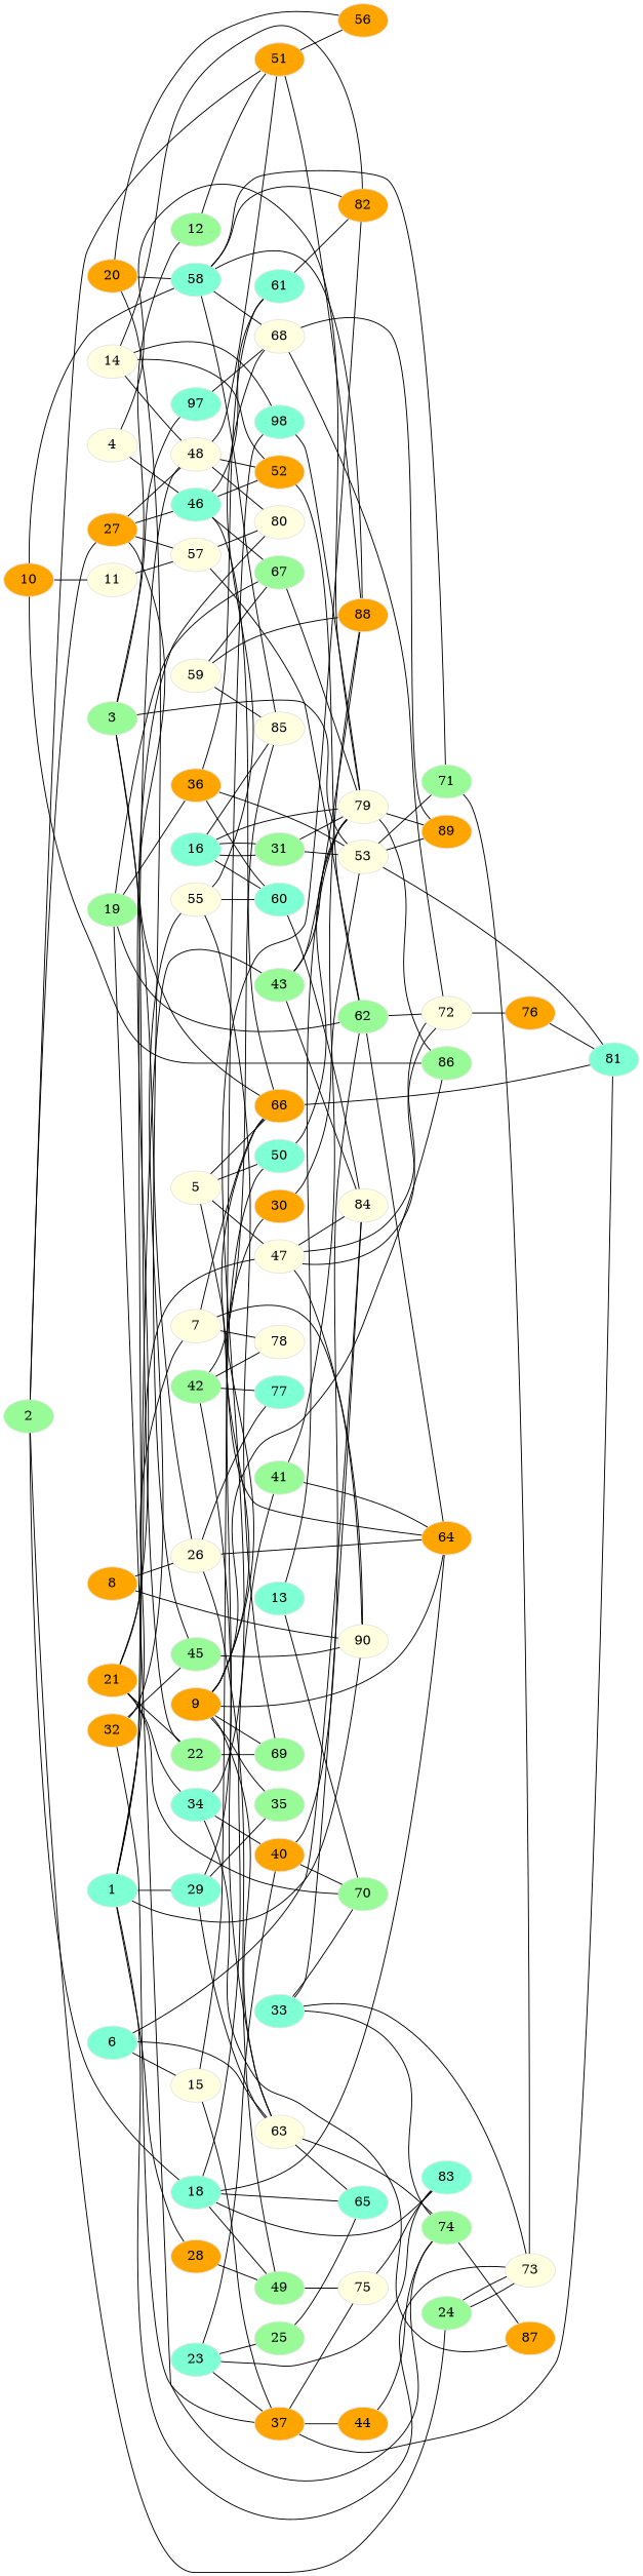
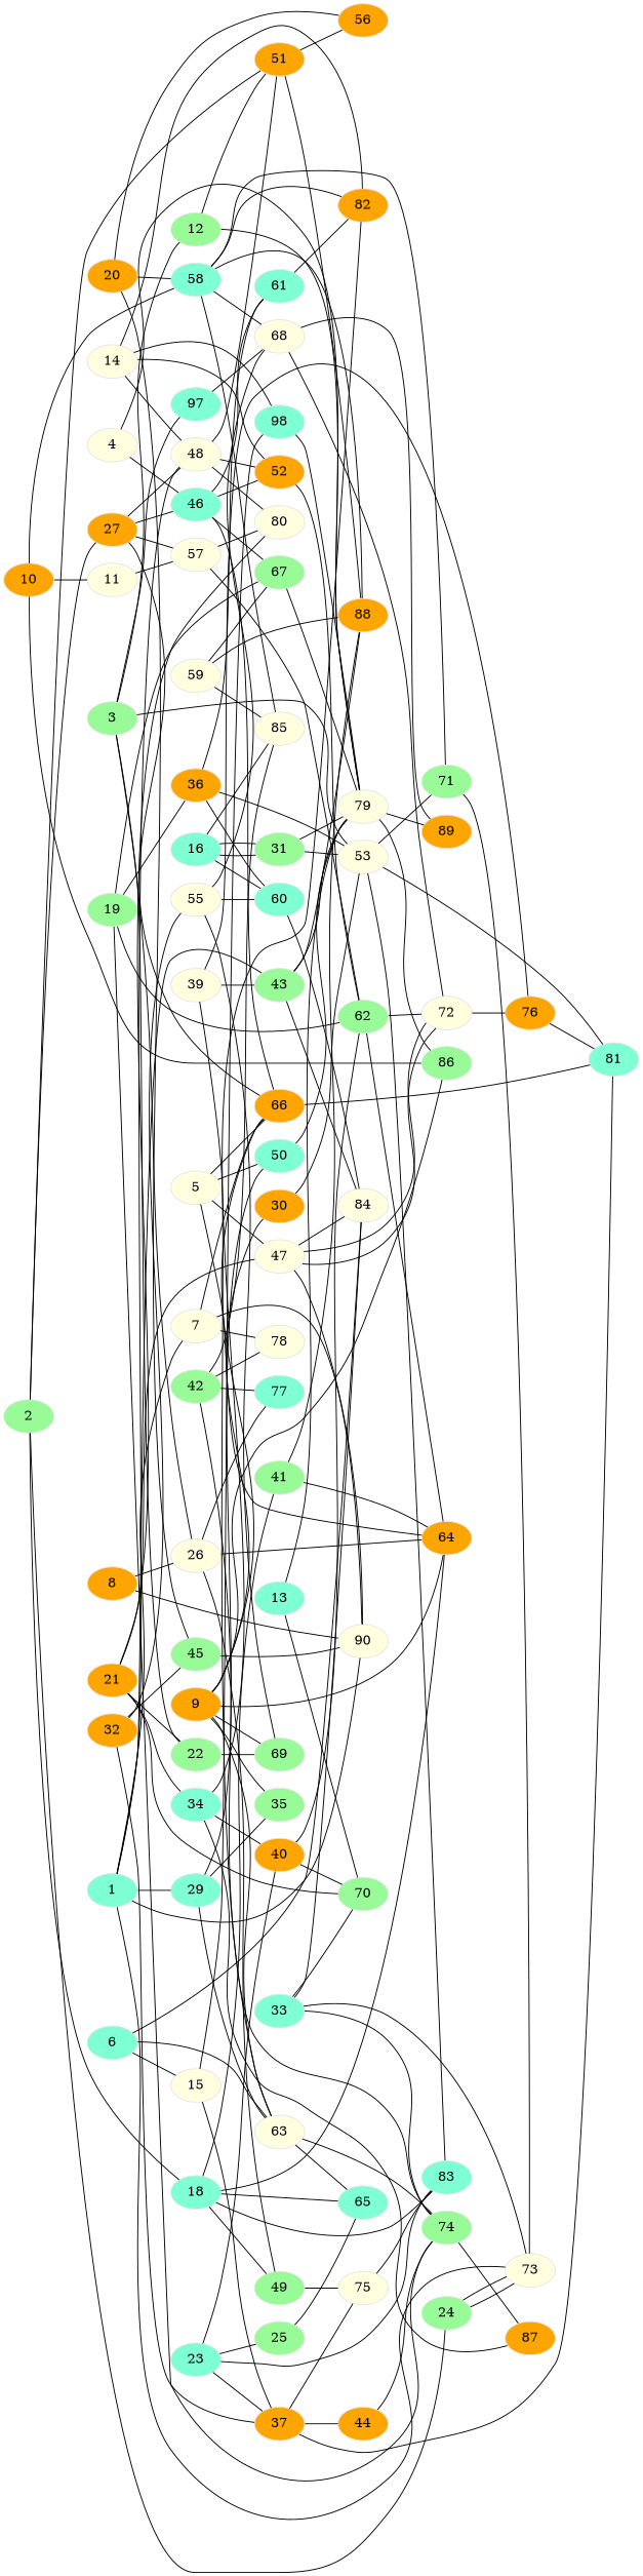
  graph {
    rankdir=LR
    node [color=gray90 fillcolor=lightyellow style=filled]
    1 [fillcolor=aquamarine]
    7
-   28 [fillcolor=orange]
    29 [fillcolor=aquamarine]
    43 [fillcolor=palegreen]
    48
    73
    90
    66 [fillcolor=orange]
    78
    49 [fillcolor=palegreen]
    50 [fillcolor=aquamarine]
    63
    35 [fillcolor=palegreen]
    79
    84
    88 [fillcolor=orange]
    51 [fillcolor=orange]
    52 [fillcolor=orange]
    80
    2 [fillcolor=palegreen]
    18 [fillcolor=aquamarine]
    24 [fillcolor=palegreen]
    27 [fillcolor=orange]
    64 [fillcolor=orange]
    41 [fillcolor=palegreen]
    65 [fillcolor=aquamarine]
    83 [fillcolor=aquamarine]
    46 [fillcolor=aquamarine]
    57
    56 [fillcolor=orange]
    3 [fillcolor=palegreen]
    12 [fillcolor=palegreen]
    n34 [fillcolor=aquamarine label=97]
    22 [fillcolor=palegreen]
    26
    53
    68
    69 [fillcolor=palegreen]
    77 [fillcolor=aquamarine]
    81 [fillcolor=aquamarine]
    71 [fillcolor=palegreen]
    4
    67 [fillcolor=palegreen]
    61 [fillcolor=aquamarine]
    86 [fillcolor=palegreen]
    89 [fillcolor=orange]
    5
    47
    72
    6 [fillcolor=aquamarine]
    15
    n53 [fillcolor=aquamarine label=98]
    37 [fillcolor=orange]
    74 [fillcolor=palegreen]
    8 [fillcolor=orange]
    9 [fillcolor=orange]
    30 [fillcolor=orange]
    10 [fillcolor=orange]
    11
    58 [fillcolor=aquamarine]
    82 [fillcolor=orange]
    85
    62 [fillcolor=palegreen]
    13 [fillcolor=aquamarine]
    70 [fillcolor=palegreen]
    14
    44 [fillcolor=orange]
    75
    16 [fillcolor=aquamarine]
    31 [fillcolor=palegreen]
    60 [fillcolor=aquamarine]
    19 [fillcolor=palegreen]
    36 [fillcolor=orange]
    87 [fillcolor=orange]
    20 [fillcolor=orange]
    45 [fillcolor=palegreen]
    21 [fillcolor=orange]
    34 [fillcolor=aquamarine]
    40 [fillcolor=orange]
    23 [fillcolor=aquamarine]
    25 [fillcolor=palegreen]
    32 [fillcolor=orange]
    55
    33 [fillcolor=aquamarine]
+   39
    76 [fillcolor=orange]
    42 [fillcolor=palegreen]
    59
    1 -- 7
-   1 -- 28
    1 -- 29
    1 -- 43
    1 -- 48
    1 -- 73
    1 -- 90
    7 -- 90
    7 -- 66
    7 -- 78
-   28 -- 49
    29 -- 50
    29 -- 63
    29 -- 35
    43 -- 79
    43 -- 84
    43 -- 88
    48 -- 51
    48 -- 52
    48 -- 80
    66 -- 81
    49 -- 75
    50 -- 79
    63 -- 65
    63 -- 74
    79 -- 86
    79 -- 89
    51 -- 88
    51 -- 56
    52 -- 62
    2 -- 51
    2 -- 18
    2 -- 24
    2 -- 27
    18 -- 49
    18 -- 64
    18 -- 41
    18 -- 65
    18 -- 83
    24 -- 73
    24 -- 73
    27 -- 48
    27 -- 66
    27 -- 46
    27 -- 57
    41 -- 88
    41 -- 64
    46 -- 66
    46 -- 52
    46 -- 67
    46 -- 61
    57 -- 80
    57 -- 62
    3 -- 12
    3 -- n34
    3 -- 22
    3 -- 26
    3 -- 53
-   16 -- 79
+   12 -- 79
    12 -- 51
    n34 -- 68
    22 -- 69
    26 -- 49
    26 -- 64
    26 -- 77
-   53 -- 89
+   53 -- 83
    53 -- 81
    53 -- 71
    68 -- 89
    68 -- 72
    71 -- 73
    4 -- 79
    4 -- 46
    67 -- 79
    61 -- 82
    5 -- 66
    5 -- 50
    5 -- 64
    5 -- 47
    47 -- 90
    47 -- 84
    47 -- 72
    47 -- 72
    72 -- 76
    6 -- 63
    6 -- 84
    6 -- 15
    15 -- n53
    15 -- 37
    n53 -- 79
    37 -- 81
    37 -- 44
    37 -- 75
    74 -- 87
    8 -- 90
    8 -- 26
    9 -- 66
    9 -- 63
    9 -- 35
    9 -- 64
    9 -- 69
    9 -- 86
    9 -- 30
    30 -- 53
    10 -- 86
    10 -- 11
    10 -- 58
    11 -- 57
    58 -- 88
    58 -- 68
    58 -- 71
    58 -- 82
    58 -- 85
    62 -- 64
    62 -- 72
    13 -- 79
    13 -- 70
    14 -- 48
    14 -- 52
    14 -- n53
    14 -- 82
    44 -- 74
    75 -- 83
    16 -- 85
    16 -- 31
    16 -- 31
    16 -- 60
    31 -- 79
    31 -- 53
    60 -- 84
    19 -- 67
    19 -- 74
    19 -- 62
    19 -- 36
    36 -- 53
    36 -- 61
    36 -- 60
    20 -- 56
    20 -- 58
    20 -- 45
    45 -- 90
    21 -- 80
    21 -- 22
    21 -- 47
    21 -- 70
    21 -- 34
    34 -- 82
    34 -- 87
    34 -- 40
    40 -- 62
    40 -- 70
    23 -- 83
    23 -- 37
    23 -- 40
    23 -- 25
    25 -- 65
    32 -- 37
    32 -- 45
    32 -- 55
    55 -- 68
    55 -- 69
    55 -- 60
    33 -- 73
    33 -- 84
    33 -- 74
    33 -- 70
+   39 -- 43
+   39 -- 74
+   39 -- 76
    76 -- 81
    42 -- 78
    42 -- 63
    42 -- 77
    42 -- 85
    59 -- 88
    59 -- 67
    59 -- 85
  }
